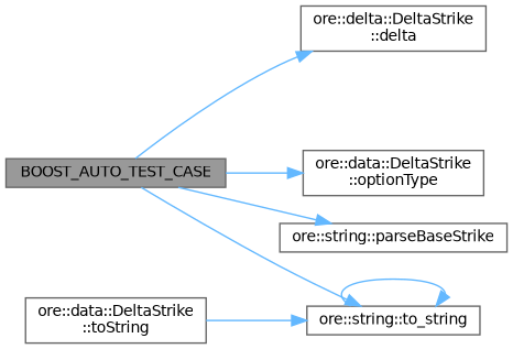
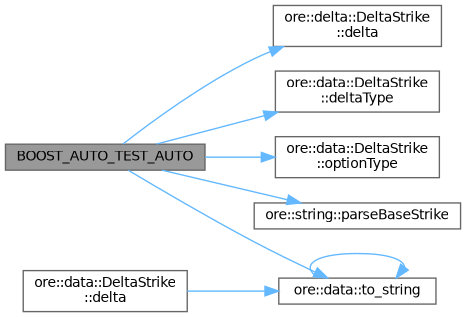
  digraph {
    rankdir=LR
    node [color=grey40 fillcolor=white fontname=Helvetica fontsize=10 shape=box style=filled]
    edge [color=steelblue1 fontname=Helvetica fontsize=10 labelfontname=Helvetica labelfontsize=10 style=solid]
-   n1 [color=gray40 fillcolor=grey60 fontcolor=black height=0.2 label=BOOST_AUTO_TEST_CASE width=0.4]
+   n1 [color=gray40 fillcolor=grey60 fontcolor=black height=0.2 label=BOOST_AUTO_TEST_AUTO width=0.4]
    n2 [height=0.2 label="ore::delta::DeltaStrike\l::delta" width=0.4]
+   n3 [height=0.2 label="ore::data::DeltaStrike\l::deltaType" width=0.4]
    n4 [height=0.2 label="ore::data::DeltaStrike\l::optionType" width=0.4]
    n5 [height=0.2 label="ore::string::parseBaseStrike" width=0.4]
-   n6 [height=0.2 label="ore::string::to_string" width=0.4]
-   n7 [height=0.2 label="ore::data::DeltaStrike\l::toString" width=0.4]
+   n6 [height=0.2 label="ore::data::to_string" width=0.4]
+   n7 [height=0.2 label="ore::data::DeltaStrike\l::delta" width=0.4]
    n1 -> n2
+   n1 -> n3
    n1 -> n4
    n1 -> n5
    n1 -> n6
    n6 -> n6
    n7 -> n6
  }
